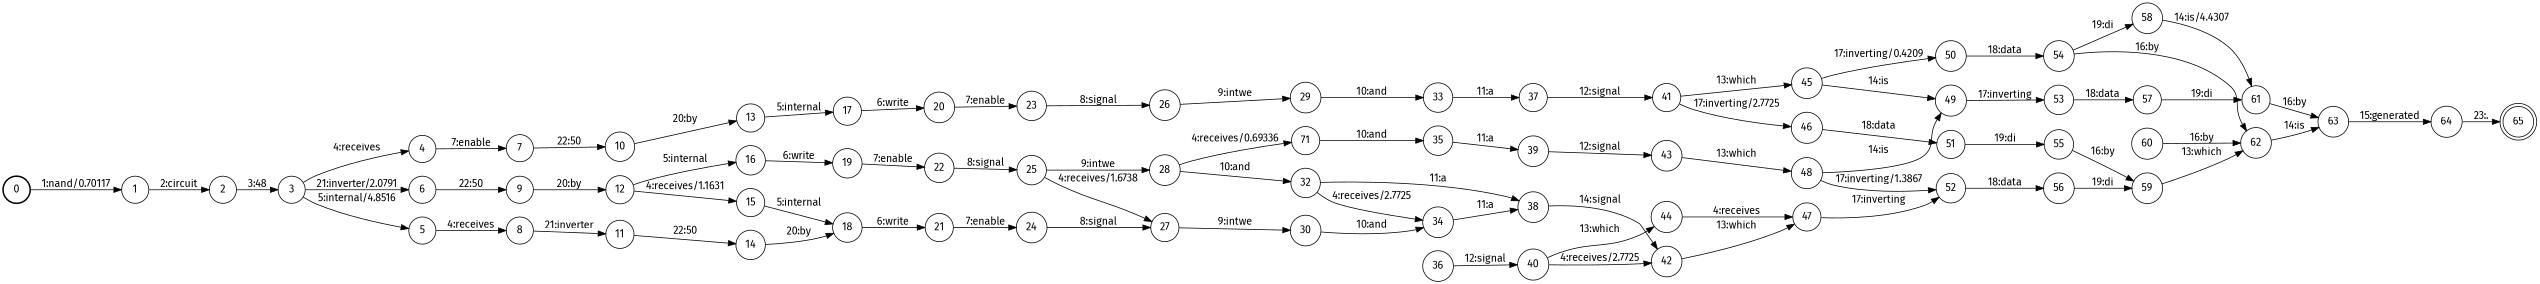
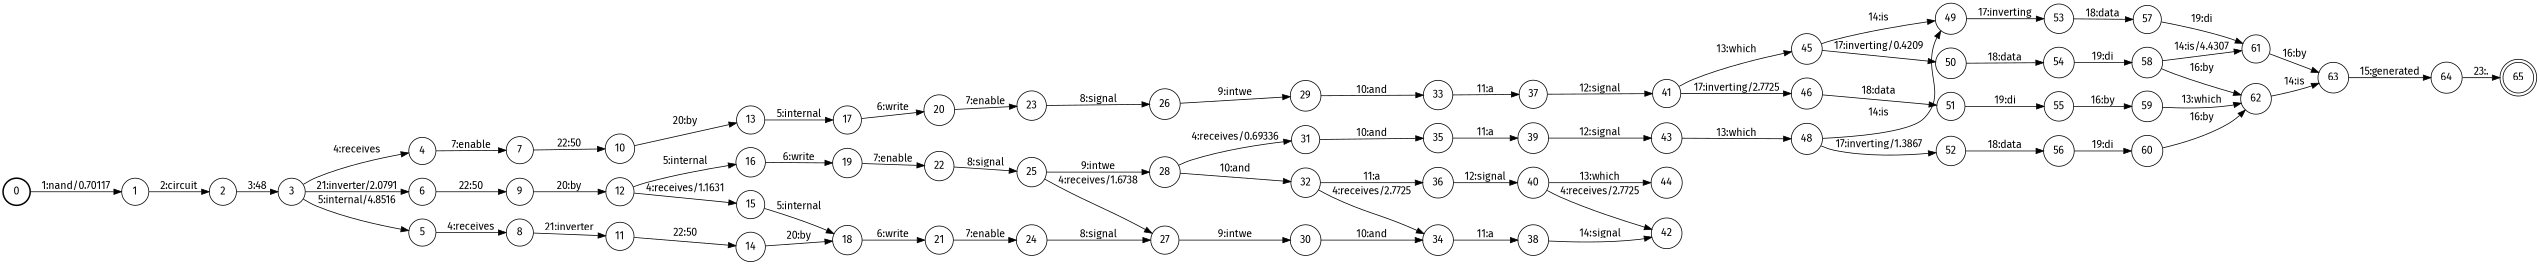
  digraph {
    fontname="Fira Sans"
    nodesep=0.25
    rankdir=LR
    ranksep=0.4
    node [fontname="Fira Sans" fontsize=14 shape=circle style=solid]
    edge [fontname="Fira Sans" fontsize=14]
    n1 [label=0 style=bold]
    n2 [label=1]
    n3 [label=2]
    n4 [label=3]
    n5 [label=4]
    n6 [label=5]
    n7 [label=6]
    n8 [label=7]
    n9 [label=8]
    n10 [label=9]
    n11 [label=10]
    n12 [label=11]
    n13 [label=12]
    n14 [label=13]
    n15 [label=14]
    n16 [label=15]
    n17 [label=16]
    n18 [label=17]
    n19 [label=18]
    n20 [label=19]
    n21 [label=20]
    n22 [label=21]
    n23 [label=22]
    n24 [label=23]
    n25 [label=24]
    n26 [label=25]
    n27 [label=26]
    n28 [label=27]
    n29 [label=28]
    n30 [label=29]
    n31 [label=30]
-   n32 [label=71]
+   n32 [label=31]
    n33 [label=32]
    n34 [label=33]
    n35 [label=34]
    n36 [label=35]
    n37 [label=36]
    n38 [label=37]
    n39 [label=38]
    n40 [label=39]
    n41 [label=40]
    n42 [label=41]
    n43 [label=42]
    n44 [label=43]
    n45 [label=44]
    n46 [label=45]
    n47 [label=46]
-   n48 [label=47]
    n49 [label=48]
    n50 [label=49]
    n51 [label=50]
    n52 [label=51]
    n53 [label=52]
    n54 [label=53]
    n55 [label=54]
    n56 [label=55]
    n57 [label=56]
    n58 [label=57]
    n59 [label=58]
    n60 [label=59]
    n61 [label=60]
    n62 [label=61]
    n63 [label=62]
    n64 [label=63]
    n65 [label=64]
    n66 [label=65 shape=doublecircle]
    n1 -> n2 [label="1:nand/0.70117"]
    n2 -> n3 [label="2:circuit"]
    n3 -> n4 [label="3:48"]
    n4 -> n5 [label="4:receives"]
    n4 -> n6 [label="5:internal/4.8516"]
    n4 -> n7 [label="21:inverter/2.0791"]
    n5 -> n8 [label="7:enable"]
    n6 -> n9 [label="4:receives"]
    n7 -> n10 [label="22:50"]
    n8 -> n11 [label="22:50"]
    n9 -> n12 [label="21:inverter"]
    n10 -> n13 [label="20:by"]
    n11 -> n14 [label="20:by"]
    n12 -> n15 [label="22:50"]
    n13 -> n16 [label="4:receives/1.1631"]
    n13 -> n17 [label="5:internal"]
    n14 -> n18 [label="5:internal"]
    n15 -> n19 [label="20:by"]
    n16 -> n19 [label="5:internal"]
    n17 -> n20 [label="6:write"]
    n18 -> n21 [label="6:write"]
    n19 -> n22 [label="6:write"]
    n20 -> n23 [label="7:enable"]
    n21 -> n24 [label="7:enable"]
    n22 -> n25 [label="7:enable"]
    n23 -> n26 [label="8:signal"]
    n24 -> n27 [label="8:signal"]
    n25 -> n28 [label="8:signal"]
    n26 -> n28 [label="4:receives/1.6738"]
    n26 -> n29 [label="9:intwe"]
    n27 -> n30 [label="9:intwe"]
    n28 -> n31 [label="9:intwe"]
    n29 -> n32 [label="4:receives/0.69336"]
    n29 -> n33 [label="10:and"]
    n30 -> n34 [label="10:and"]
    n31 -> n35 [label="10:and"]
    n32 -> n36 [label="10:and"]
    n33 -> n35 [label="4:receives/2.7725"]
-   n33 -> n39 [label="11:a"]
+   n33 -> n37 [label="11:a"]
    n34 -> n38 [label="11:a"]
    n35 -> n39 [label="11:a"]
    n36 -> n40 [label="11:a"]
    n37 -> n41 [label="12:signal"]
    n38 -> n42 [label="12:signal"]
    n39 -> n43 [label="14:signal"]
    n40 -> n44 [label="12:signal"]
    n41 -> n43 [label="4:receives/2.7725"]
    n41 -> n45 [label="13:which"]
    n42 -> n46 [label="13:which"]
    n42 -> n47 [label="17:inverting/2.7725"]
-   n43 -> n48 [label="13:which"]
    n44 -> n49 [label="13:which"]
-   n45 -> n48 [label="4:receives"]
    n46 -> n50 [label="14:is"]
    n46 -> n51 [label="17:inverting/0.4209"]
    n47 -> n52 [label="18:data"]
-   n48 -> n53 [label="17:inverting"]
    n49 -> n50 [label="14:is"]
    n49 -> n53 [label="17:inverting/1.3867"]
    n50 -> n54 [label="17:inverting"]
    n51 -> n55 [label="18:data"]
    n52 -> n56 [label="19:di"]
    n53 -> n57 [label="18:data"]
    n54 -> n58 [label="18:data"]
    n55 -> n59 [label="19:di"]
    n56 -> n60 [label="16:by"]
-   n57 -> n60 [label="19:di"]
+   n57 -> n61 [label="19:di"]
    n58 -> n62 [label="19:di"]
    n59 -> n62 [label="14:is/4.4307"]
-   n55 -> n63 [label="16:by"]
+   n59 -> n63 [label="16:by"]
    n60 -> n63 [label="13:which"]
    n61 -> n63 [label="16:by"]
    n62 -> n64 [label="16:by"]
    n63 -> n64 [label="14:is"]
    n64 -> n65 [label="15:generated"]
    n65 -> n66 [label="23:."]
  }
